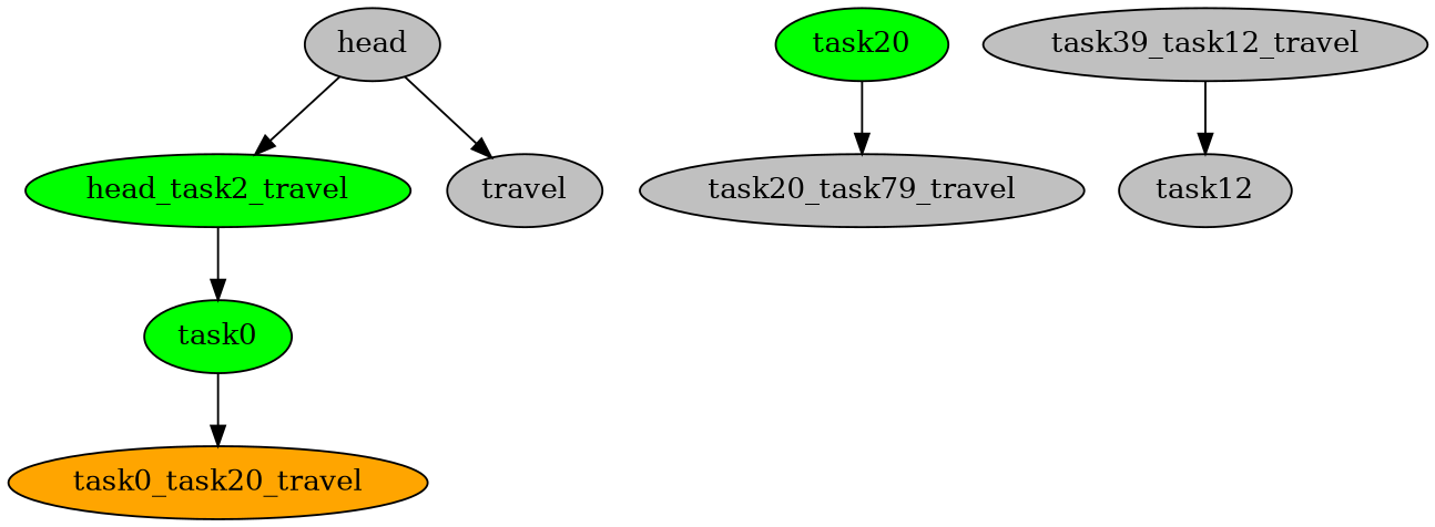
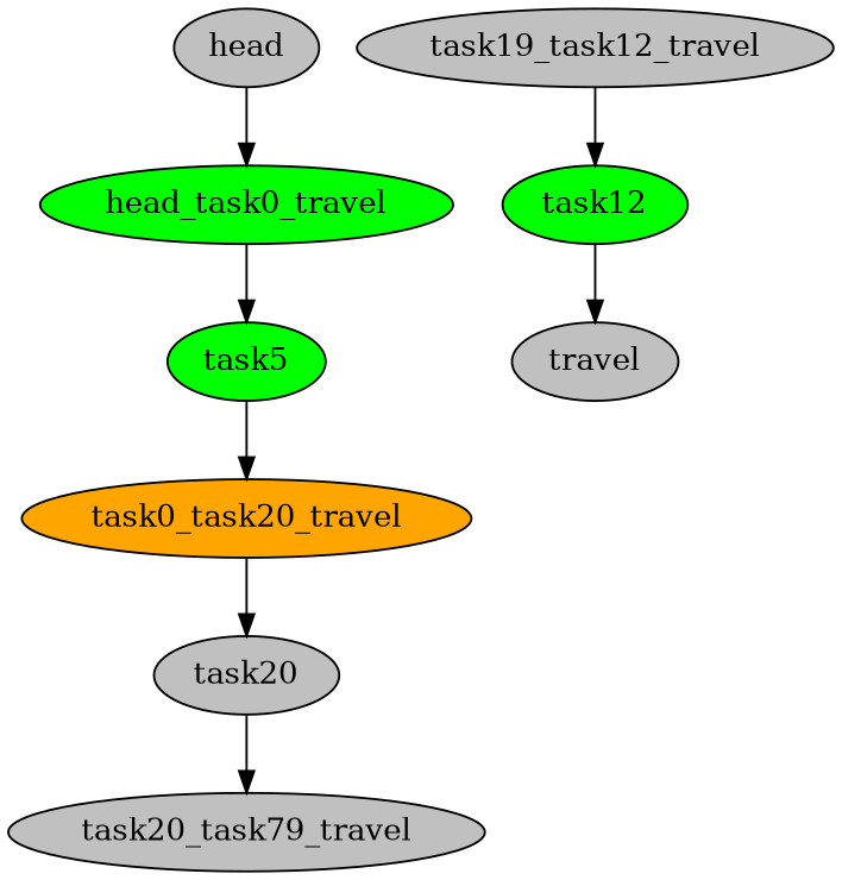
  digraph {
    node [fillcolor=gray fontcolor=black style=filled]
    edge [color=black]
    n1 [label=head]
-   n2 [fillcolor=green label=head_task2_travel]
-   n3 [fillcolor=green label=task0]
+   n2 [fillcolor=green label=head_task0_travel]
+   n3 [fillcolor=green label=task5]
    n4 [fillcolor=orange label=task0_task20_travel]
-   n5 [fillcolor=green label=task20]
+   n5 [label=task20]
    n6 [label=task20_task79_travel]
-   n7 [label=task39_task12_travel]
-   n8 [label=task12]
+   n7 [label=task19_task12_travel]
+   n8 [fillcolor=green label=task12]
    n9 [label=travel]
    n1 -> n2
    n2 -> n3
    n3 -> n4
+   n4 -> n5
    n5 -> n6
    n7 -> n8
-   n1 -> n9
+   n8 -> n9
  }
